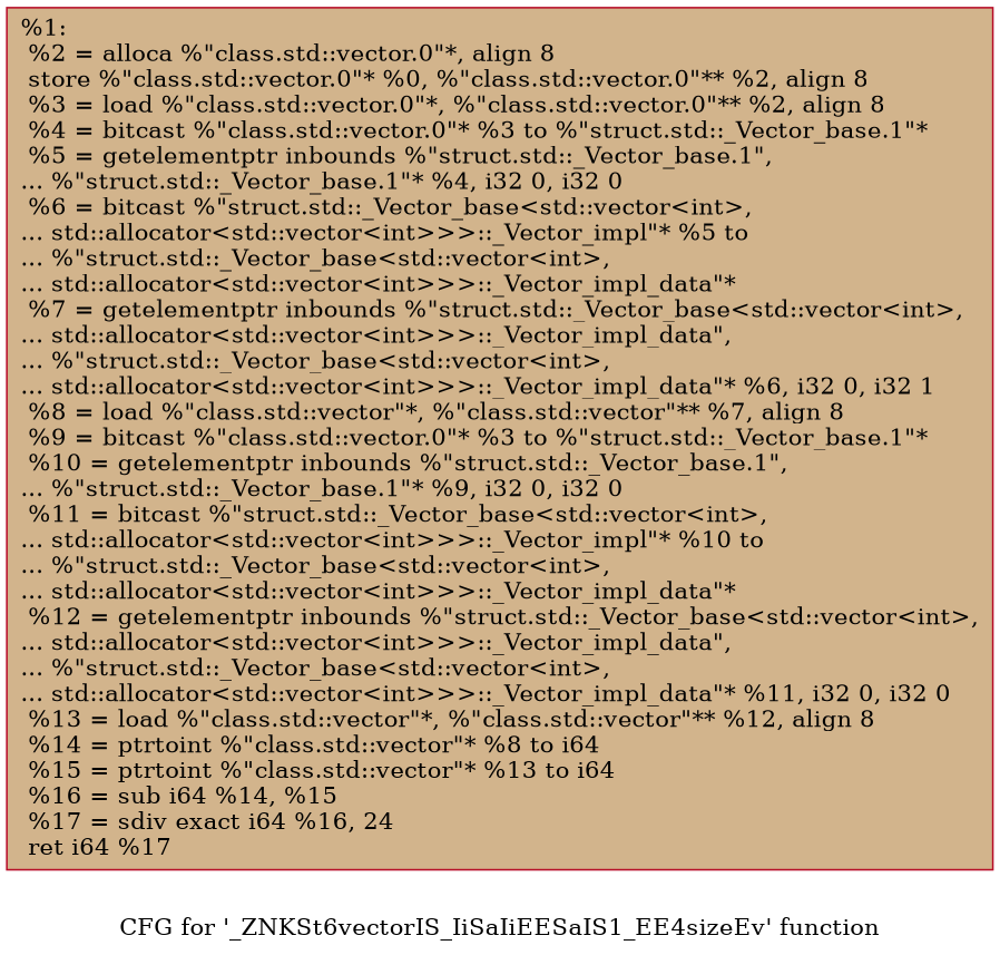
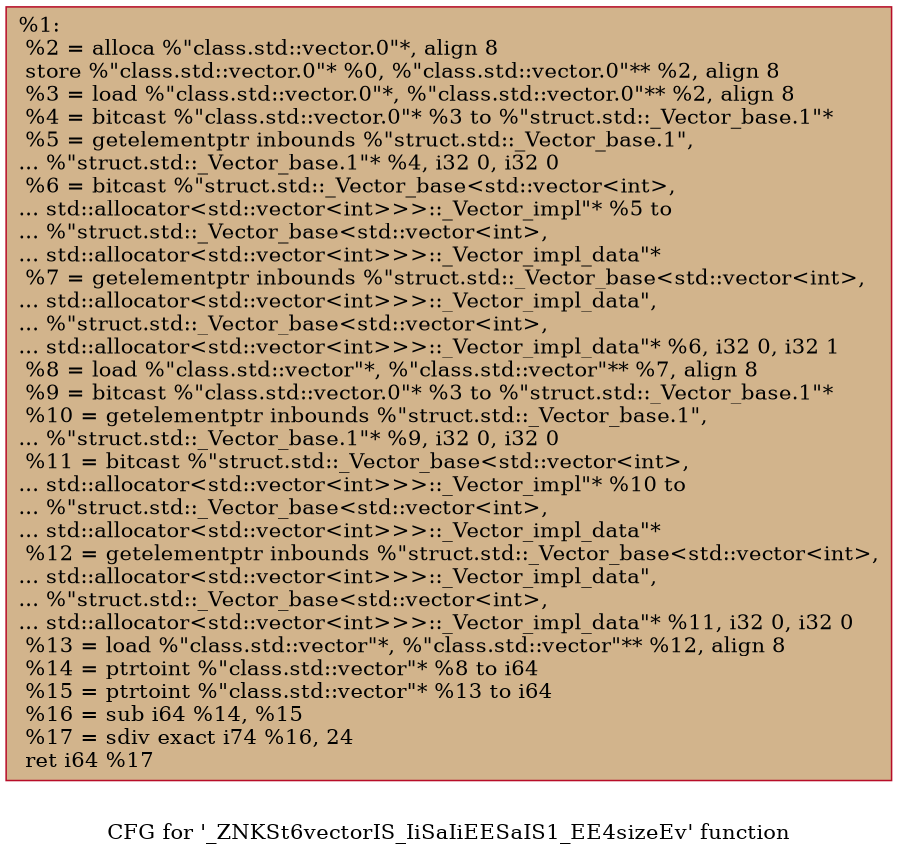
  digraph {
    label="CFG for '_ZNKSt6vectorIS_IiSaIiEESaIS1_EE4sizeEv' function"
-   n1 [color="#b70d28ff" fillcolor=tan label="{%1:\l  %2 = alloca %\"class.std::vector.0\"*, align 8\l  store %\"class.std::vector.0\"* %0, %\"class.std::vector.0\"** %2, align 8\l  %3 = load %\"class.std::vector.0\"*, %\"class.std::vector.0\"** %2, align 8\l  %4 = bitcast %\"class.std::vector.0\"* %3 to %\"struct.std::_Vector_base.1\"*\l  %5 = getelementptr inbounds %\"struct.std::_Vector_base.1\",\l... %\"struct.std::_Vector_base.1\"* %4, i32 0, i32 0\l  %6 = bitcast %\"struct.std::_Vector_base\<std::vector\<int\>,\l... std::allocator\<std::vector\<int\>\>\>::_Vector_impl\"* %5 to\l... %\"struct.std::_Vector_base\<std::vector\<int\>,\l... std::allocator\<std::vector\<int\>\>\>::_Vector_impl_data\"*\l  %7 = getelementptr inbounds %\"struct.std::_Vector_base\<std::vector\<int\>,\l... std::allocator\<std::vector\<int\>\>\>::_Vector_impl_data\",\l... %\"struct.std::_Vector_base\<std::vector\<int\>,\l... std::allocator\<std::vector\<int\>\>\>::_Vector_impl_data\"* %6, i32 0, i32 1\l  %8 = load %\"class.std::vector\"*, %\"class.std::vector\"** %7, align 8\l  %9 = bitcast %\"class.std::vector.0\"* %3 to %\"struct.std::_Vector_base.1\"*\l  %10 = getelementptr inbounds %\"struct.std::_Vector_base.1\",\l... %\"struct.std::_Vector_base.1\"* %9, i32 0, i32 0\l  %11 = bitcast %\"struct.std::_Vector_base\<std::vector\<int\>,\l... std::allocator\<std::vector\<int\>\>\>::_Vector_impl\"* %10 to\l... %\"struct.std::_Vector_base\<std::vector\<int\>,\l... std::allocator\<std::vector\<int\>\>\>::_Vector_impl_data\"*\l  %12 = getelementptr inbounds %\"struct.std::_Vector_base\<std::vector\<int\>,\l... std::allocator\<std::vector\<int\>\>\>::_Vector_impl_data\",\l... %\"struct.std::_Vector_base\<std::vector\<int\>,\l... std::allocator\<std::vector\<int\>\>\>::_Vector_impl_data\"* %11, i32 0, i32 0\l  %13 = load %\"class.std::vector\"*, %\"class.std::vector\"** %12, align 8\l  %14 = ptrtoint %\"class.std::vector\"* %8 to i64\l  %15 = ptrtoint %\"class.std::vector\"* %13 to i64\l  %16 = sub i64 %14, %15\l  %17 = sdiv exact i64 %16, 24\l  ret i64 %17\l}" shape=record style=filled]
+   n1 [color="#b70d28ff" fillcolor=tan label="{%1:\l  %2 = alloca %\"class.std::vector.0\"*, align 8\l  store %\"class.std::vector.0\"* %0, %\"class.std::vector.0\"** %2, align 8\l  %3 = load %\"class.std::vector.0\"*, %\"class.std::vector.0\"** %2, align 8\l  %4 = bitcast %\"class.std::vector.0\"* %3 to %\"struct.std::_Vector_base.1\"*\l  %5 = getelementptr inbounds %\"struct.std::_Vector_base.1\",\l... %\"struct.std::_Vector_base.1\"* %4, i32 0, i32 0\l  %6 = bitcast %\"struct.std::_Vector_base\<std::vector\<int\>,\l... std::allocator\<std::vector\<int\>\>\>::_Vector_impl\"* %5 to\l... %\"struct.std::_Vector_base\<std::vector\<int\>,\l... std::allocator\<std::vector\<int\>\>\>::_Vector_impl_data\"*\l  %7 = getelementptr inbounds %\"struct.std::_Vector_base\<std::vector\<int\>,\l... std::allocator\<std::vector\<int\>\>\>::_Vector_impl_data\",\l... %\"struct.std::_Vector_base\<std::vector\<int\>,\l... std::allocator\<std::vector\<int\>\>\>::_Vector_impl_data\"* %6, i32 0, i32 1\l  %8 = load %\"class.std::vector\"*, %\"class.std::vector\"** %7, align 8\l  %9 = bitcast %\"class.std::vector.0\"* %3 to %\"struct.std::_Vector_base.1\"*\l  %10 = getelementptr inbounds %\"struct.std::_Vector_base.1\",\l... %\"struct.std::_Vector_base.1\"* %9, i32 0, i32 0\l  %11 = bitcast %\"struct.std::_Vector_base\<std::vector\<int\>,\l... std::allocator\<std::vector\<int\>\>\>::_Vector_impl\"* %10 to\l... %\"struct.std::_Vector_base\<std::vector\<int\>,\l... std::allocator\<std::vector\<int\>\>\>::_Vector_impl_data\"*\l  %12 = getelementptr inbounds %\"struct.std::_Vector_base\<std::vector\<int\>,\l... std::allocator\<std::vector\<int\>\>\>::_Vector_impl_data\",\l... %\"struct.std::_Vector_base\<std::vector\<int\>,\l... std::allocator\<std::vector\<int\>\>\>::_Vector_impl_data\"* %11, i32 0, i32 0\l  %13 = load %\"class.std::vector\"*, %\"class.std::vector\"** %12, align 8\l  %14 = ptrtoint %\"class.std::vector\"* %8 to i64\l  %15 = ptrtoint %\"class.std::vector\"* %13 to i64\l  %16 = sub i64 %14, %15\l  %17 = sdiv exact i74 %16, 24\l  ret i64 %17\l}" shape=record style=filled]
  }
